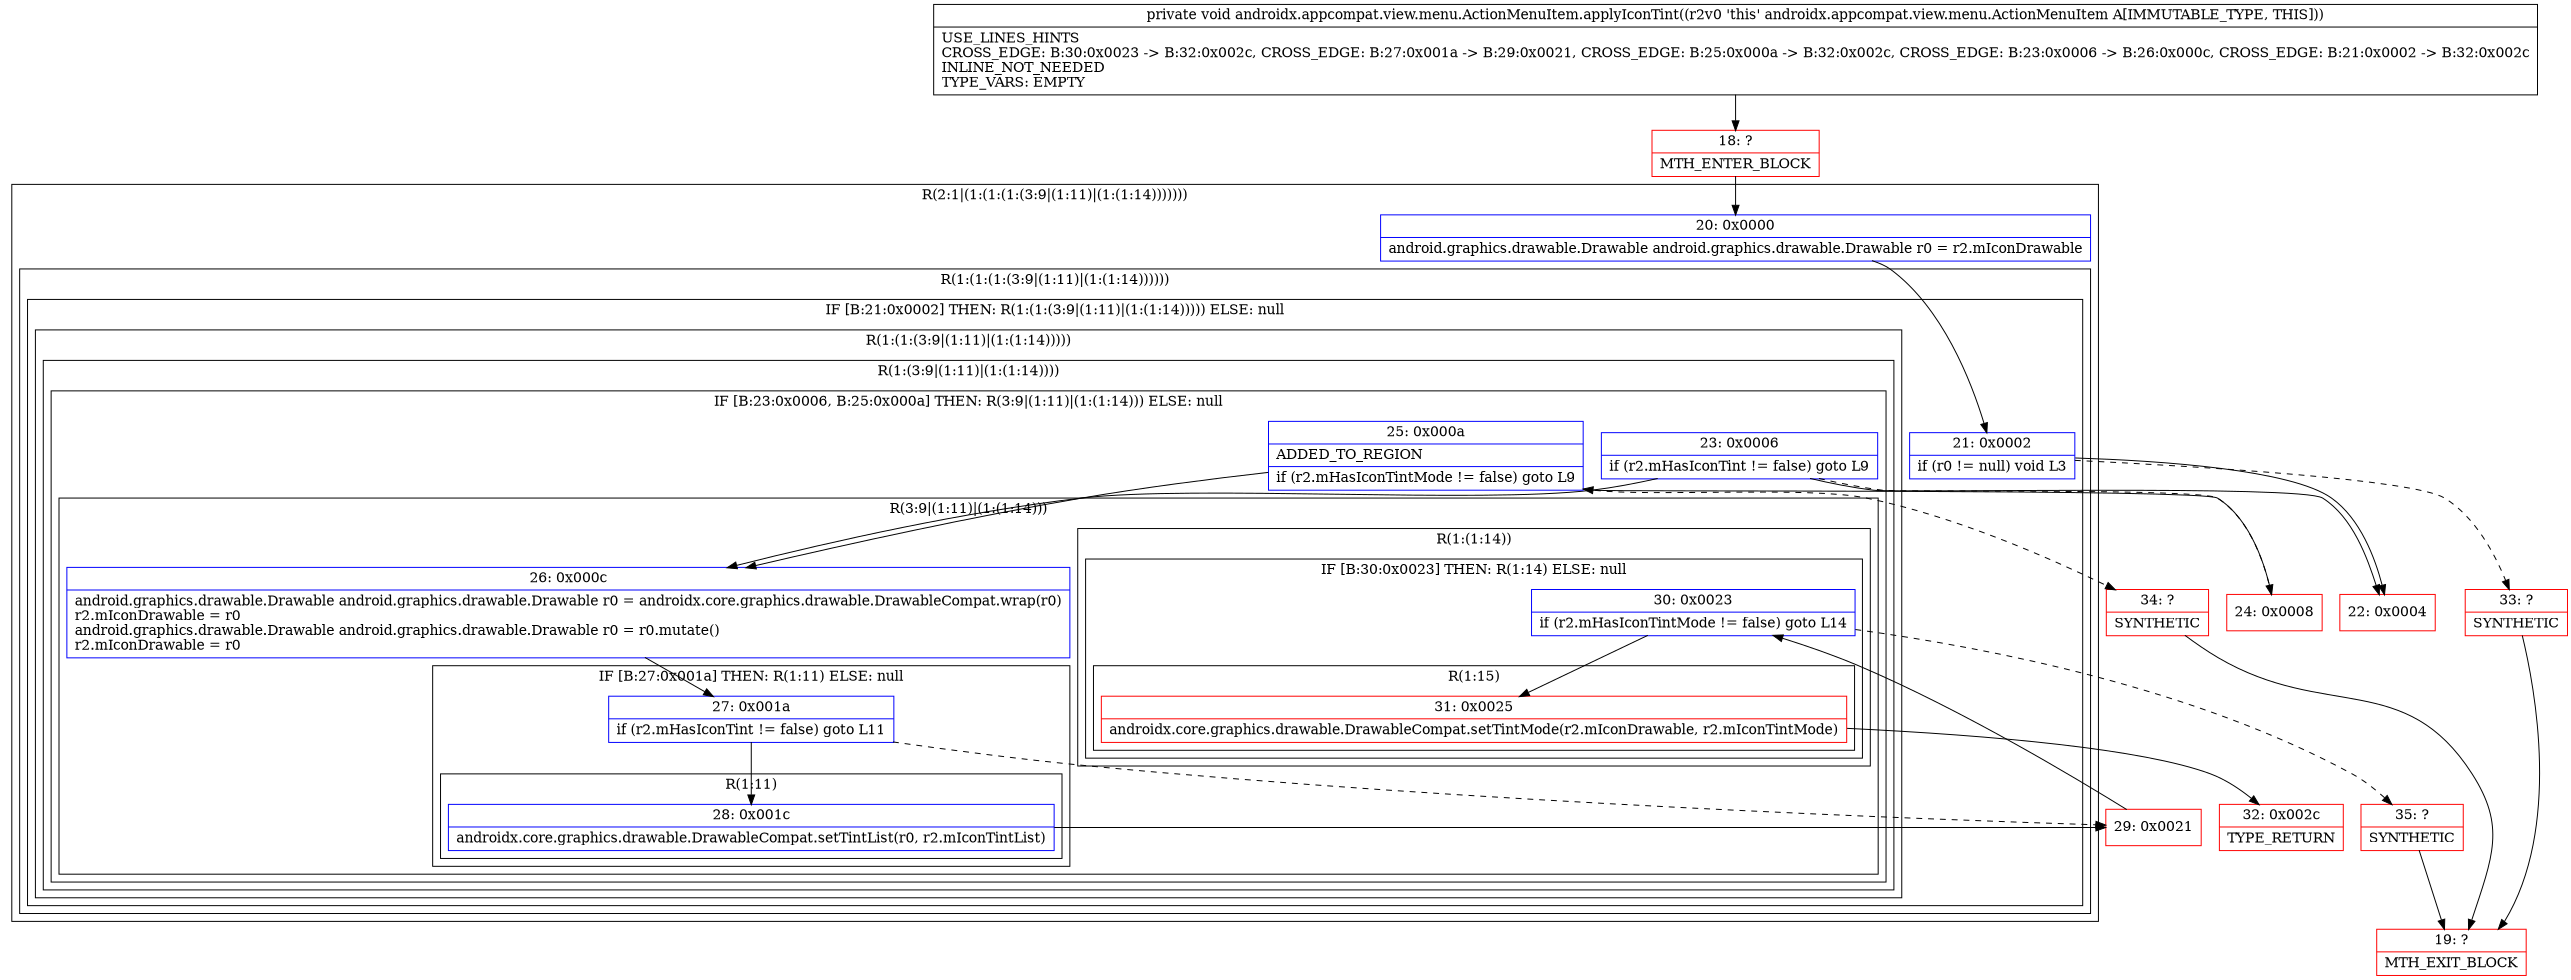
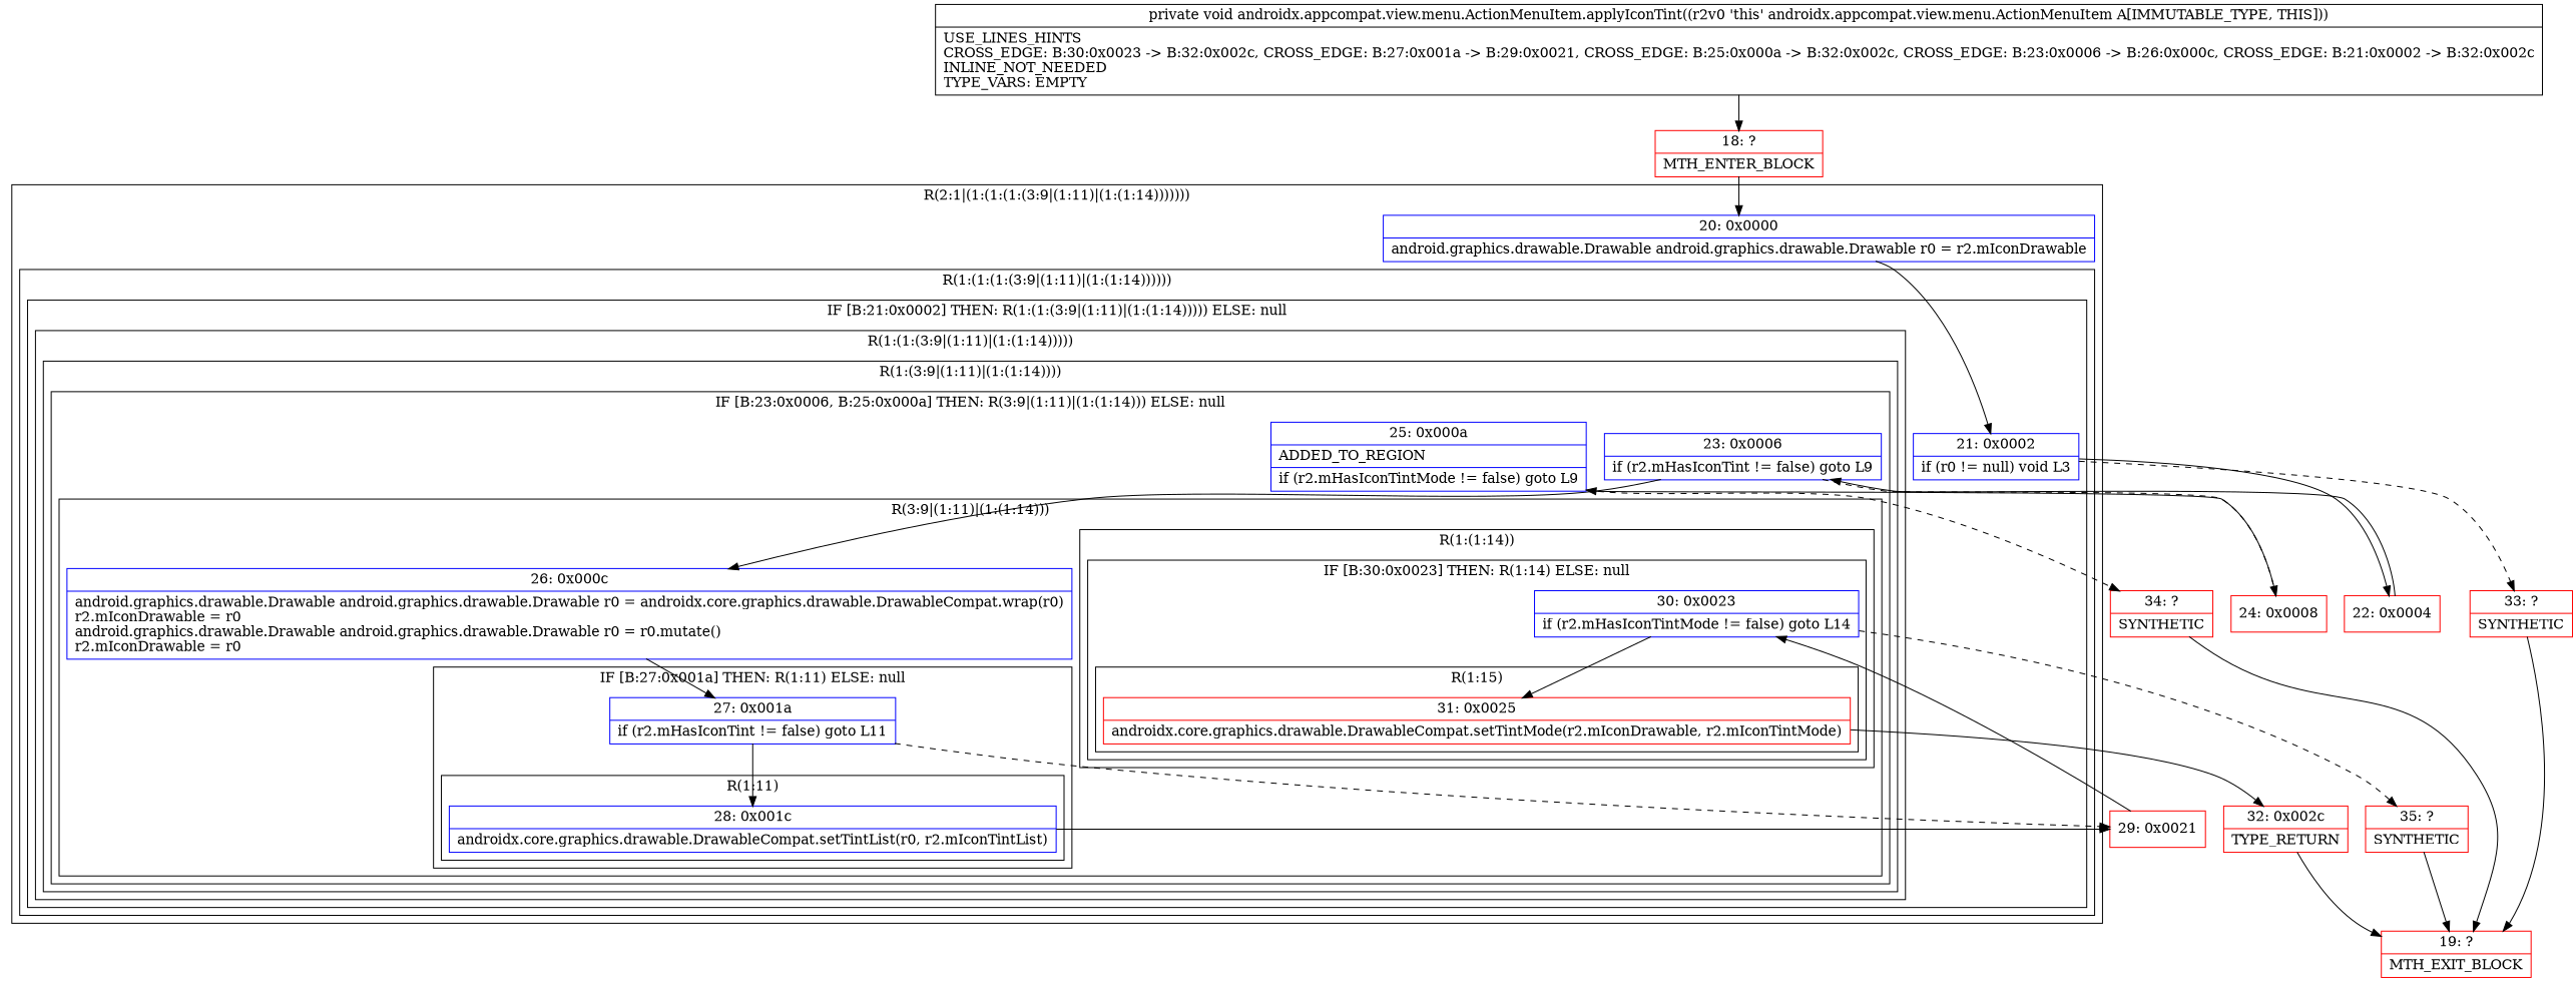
  digraph {
    node [color=red shape=record]
    n1 [color=blue label="{28\:\ 0x001c|androidx.core.graphics.drawable.DrawableCompat.setTintList(r0, r2.mIconTintList)\l}"]
    n2 [color=blue label="{27\:\ 0x001a|if (r2.mHasIconTint != false) goto L11\l}"]
    n3 [label="{31\:\ 0x0025|androidx.core.graphics.drawable.DrawableCompat.setTintMode(r2.mIconDrawable, r2.mIconTintMode)\l}"]
    n4 [color=blue label="{30\:\ 0x0023|if (r2.mHasIconTintMode != false) goto L14\l}"]
    n5 [color=blue label="{26\:\ 0x000c|android.graphics.drawable.Drawable android.graphics.drawable.Drawable r0 = androidx.core.graphics.drawable.DrawableCompat.wrap(r0)\lr2.mIconDrawable = r0\landroid.graphics.drawable.Drawable android.graphics.drawable.Drawable r0 = r0.mutate()\lr2.mIconDrawable = r0\l}"]
    n6 [color=blue label="{23\:\ 0x0006|if (r2.mHasIconTint != false) goto L9\l}"]
    n7 [color=blue label="{25\:\ 0x000a|ADDED_TO_REGION\l|if (r2.mHasIconTintMode != false) goto L9\l}"]
    n8 [color=blue label="{21\:\ 0x0002|if (r0 != null) void L3\l}"]
    n9 [color=blue label="{20\:\ 0x0000|android.graphics.drawable.Drawable android.graphics.drawable.Drawable r0 = r2.mIconDrawable\l}"]
    n10 [label="{29\:\ 0x0021}"]
    n11 [label="{32\:\ 0x002c|TYPE_RETURN\l}"]
    n12 [label="{35\:\ ?|SYNTHETIC\l}"]
    n13 [label="{24\:\ 0x0008}"]
    n14 [label="{34\:\ ?|SYNTHETIC\l}"]
    n15 [label="{22\:\ 0x0004}"]
    n16 [label="{33\:\ ?|SYNTHETIC\l}"]
    n17 [label="{19\:\ ?|MTH_EXIT_BLOCK\l}"]
    n18 [label="{18\:\ ?|MTH_ENTER_BLOCK\l}"]
    n19 [label="{private void androidx.appcompat.view.menu.ActionMenuItem.applyIconTint((r2v0 'this' androidx.appcompat.view.menu.ActionMenuItem A[IMMUTABLE_TYPE, THIS]))  | USE_LINES_HINTS\lCROSS_EDGE: B:30:0x0023 \-\> B:32:0x002c, CROSS_EDGE: B:27:0x001a \-\> B:29:0x0021, CROSS_EDGE: B:25:0x000a \-\> B:32:0x002c, CROSS_EDGE: B:23:0x0006 \-\> B:26:0x000c, CROSS_EDGE: B:21:0x0002 \-\> B:32:0x002c\lINLINE_NOT_NEEDED\lTYPE_VARS: EMPTY\l}" color=""]
    subgraph cluster_1 {
      label="R(2:1|(1:(1:(1:(3:9|(1:11)|(1:(1:14)))))))"
      n9
      subgraph cluster_2 {
        label="R(1:(1:(1:(3:9|(1:11)|(1:(1:14))))))"
        subgraph cluster_3 {
          label="IF [B:21:0x0002] THEN: R(1:(1:(3:9|(1:11)|(1:(1:14))))) ELSE: null"
          n8
          subgraph cluster_4 {
            label="R(1:(1:(3:9|(1:11)|(1:(1:14)))))"
            subgraph cluster_5 {
              label="R(1:(3:9|(1:11)|(1:(1:14))))"
              subgraph cluster_6 {
                label="IF [B:23:0x0006, B:25:0x000a] THEN: R(3:9|(1:11)|(1:(1:14))) ELSE: null"
                n6
                n7
                subgraph cluster_7 {
                  label="R(3:9|(1:11)|(1:(1:14)))"
                  n5
                  subgraph cluster_8 {
                    label="IF [B:27:0x001a] THEN: R(1:11) ELSE: null"
                    n2
                    subgraph cluster_9 {
                      label="R(1:11)"
                      n1
                    }
                  }
                  subgraph cluster_10 {
                    label="R(1:(1:14))"
                    subgraph cluster_11 {
                      label="IF [B:30:0x0023] THEN: R(1:14) ELSE: null"
                      n4
                      subgraph cluster_12 {
                        label="R(1:15)"
                        n3
                      }
                    }
                  }
                }
              }
            }
          }
        }
      }
    }
    n1 -> n10
    n2 -> n1
    n2 -> n10 [style=dashed]
    n3 -> n11
    n4 -> n3
    n4 -> n12 [style=dashed]
    n5 -> n2
    n6 -> n5
    n6 -> n13 [style=dashed]
-   n7 -> n5
    n7 -> n14 [style=dashed]
    n8 -> n15
    n8 -> n16 [style=dashed]
    n9 -> n8
    n10 -> n4
+   n11 -> n17
    n12 -> n17
    n13 -> n7
    n14 -> n17
-   n6 -> n15
+   n15 -> n6
    n16 -> n17
    n18 -> n9
    n19 -> n18
  }
